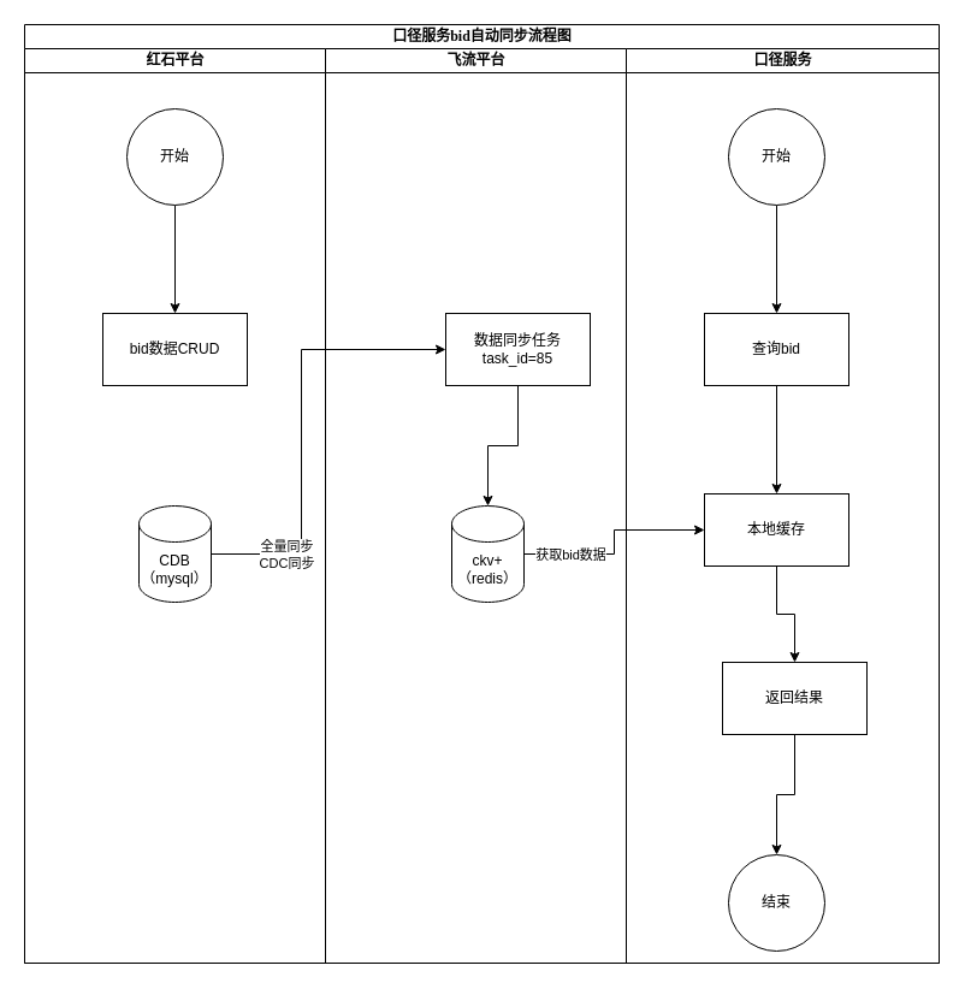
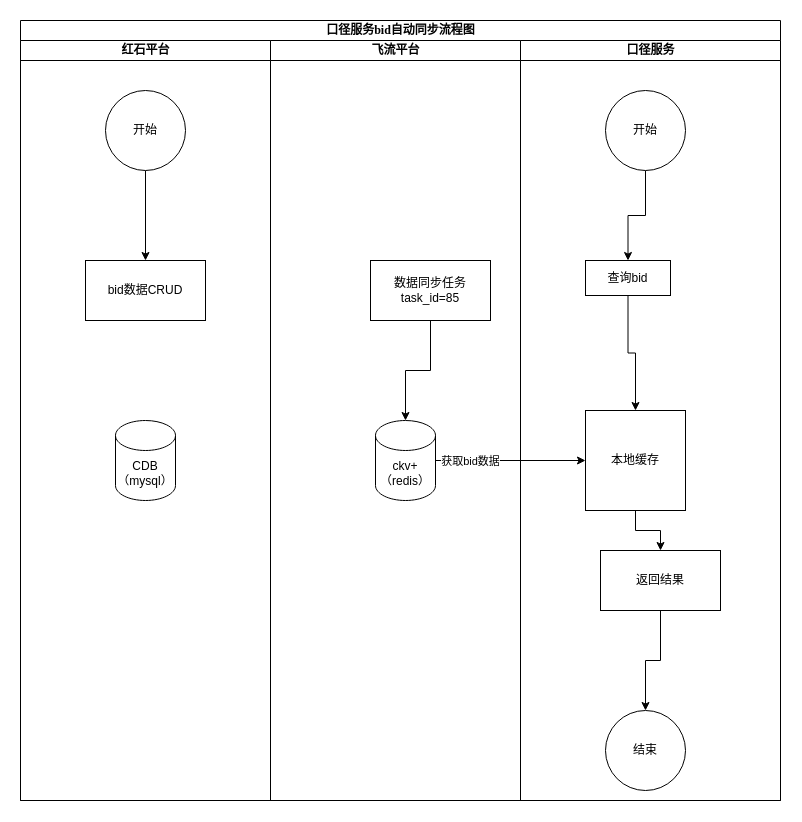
  <mxCell id="0" />
  <mxCell id="1" parent="0" />
  <mxCell id="2" value="口径服务bid自动同步流程图" style="swimlane;html=1;childLayout=stackLayout;startSize=20;rounded=0;shadow=0;comic=0;labelBackgroundColor=none;strokeWidth=1;fontFamily=Verdana;fontSize=12;align=center;" parent="1" vertex="1"><mxGeometry x="20" y="20" width="760" height="780" as="geometry" /></mxCell>
  <mxCell id="3" value="红石平台" style="swimlane;html=1;startSize=20;" parent="2" vertex="1"><mxGeometry y="20" width="250" height="760" as="geometry" /></mxCell>
  <mxCell id="4" value="bid数据CRUD" style="rounded=0;whiteSpace=wrap;html=1;" vertex="1" parent="3"><mxGeometry x="65" y="220" width="120" height="60" as="geometry" /></mxCell>
  <mxCell id="5" value="CDB（mysql）" style="shape=cylinder3;whiteSpace=wrap;html=1;boundedLbl=1;backgroundOutline=1;size=15;" vertex="1" parent="3"><mxGeometry x="95" y="380" width="60" height="80" as="geometry" /></mxCell>
  <mxCell id="6" value="" style="edgeStyle=orthogonalEdgeStyle;rounded=0;orthogonalLoop=1;jettySize=auto;html=1;" edge="1" parent="3" source="7" target="4"><mxGeometry relative="1" as="geometry" /></mxCell>
  <mxCell id="7" value="开始" style="ellipse;whiteSpace=wrap;html=1;aspect=fixed;" vertex="1" parent="3"><mxGeometry x="85" y="50" width="80" height="80" as="geometry" /></mxCell>
  <mxCell id="8" value="飞流平台" style="swimlane;html=1;startSize=20;" parent="2" vertex="1"><mxGeometry x="250" y="20" width="250" height="760" as="geometry" /></mxCell>
  <mxCell id="9" value="" style="edgeStyle=orthogonalEdgeStyle;rounded=0;orthogonalLoop=1;jettySize=auto;html=1;" edge="1" parent="8" source="10" target="11"><mxGeometry relative="1" as="geometry" /></mxCell>
  <mxCell id="10" value="数据同步任务&lt;br&gt;task_id=85" style="rounded=0;whiteSpace=wrap;html=1;" vertex="1" parent="8"><mxGeometry x="100" y="220" width="120" height="60" as="geometry" /></mxCell>
  <mxCell id="11" value="ckv+（redis）" style="shape=cylinder3;whiteSpace=wrap;html=1;boundedLbl=1;backgroundOutline=1;size=15;" vertex="1" parent="8"><mxGeometry x="105" y="380" width="60" height="80" as="geometry" /></mxCell>
- <mxCell id="12" style="edgeStyle=orthogonalEdgeStyle;rounded=0;orthogonalLoop=1;jettySize=auto;html=1;exitX=1;exitY=0.5;exitDx=0;exitDy=0;exitPerimeter=0;entryX=0;entryY=0.5;entryDx=0;entryDy=0;" edge="1" parent="2" source="5" target="10"><mxGeometry relative="1" as="geometry"><Array as="points"><mxPoint x="230" y="440" /><mxPoint x="230" y="270" /></Array></mxGeometry></mxCell>
- <mxCell id="13" value="全量同步&lt;br&gt;CDC同步" style="edgeLabel;html=1;align=center;verticalAlign=middle;resizable=0;points=[];" vertex="1" connectable="0" parent="12"><mxGeometry x="-0.659" relative="1" as="geometry"><mxPoint as="offset" /></mxGeometry></mxCell>
  <mxCell id="14" style="edgeStyle=orthogonalEdgeStyle;rounded=0;orthogonalLoop=1;jettySize=auto;html=1;entryX=0;entryY=0.5;entryDx=0;entryDy=0;" edge="1" parent="2" source="11" target="22"><mxGeometry relative="1" as="geometry" /></mxCell>
  <mxCell id="15" value="获取bid数据" style="edgeLabel;html=1;align=center;verticalAlign=middle;resizable=0;points=[];" vertex="1" connectable="0" parent="14"><mxGeometry x="-0.553" y="-2" relative="1" as="geometry"><mxPoint y="-2" as="offset" /></mxGeometry></mxCell>
  <mxCell id="16" value="口径服务" style="swimlane;html=1;startSize=20;" parent="2" vertex="1"><mxGeometry x="500" y="20" width="260" height="760" as="geometry" /></mxCell>
  <mxCell id="17" value="" style="edgeStyle=orthogonalEdgeStyle;rounded=0;orthogonalLoop=1;jettySize=auto;html=1;" edge="1" parent="16" source="18" target="20"><mxGeometry relative="1" as="geometry" /></mxCell>
  <mxCell id="18" value="开始" style="ellipse;whiteSpace=wrap;html=1;aspect=fixed;" vertex="1" parent="16"><mxGeometry x="85" y="50" width="80" height="80" as="geometry" /></mxCell>
  <mxCell id="19" value="" style="edgeStyle=orthogonalEdgeStyle;rounded=0;orthogonalLoop=1;jettySize=auto;html=1;" edge="1" parent="16" source="20" target="22"><mxGeometry relative="1" as="geometry" /></mxCell>
- <mxCell id="20" value="查询bid" style="rounded=0;whiteSpace=wrap;html=1;" vertex="1" parent="16"><mxGeometry x="65" y="220" width="120" height="60" as="geometry" /></mxCell>
+ <mxCell id="20" value="查询bid" style="rounded=0;whiteSpace=wrap;html=1;" vertex="1" parent="16"><mxGeometry x="65" y="220" width="85" height="35" as="geometry" /></mxCell>
  <mxCell id="21" value="" style="edgeStyle=orthogonalEdgeStyle;rounded=0;orthogonalLoop=1;jettySize=auto;html=1;" edge="1" parent="16" source="22" target="24"><mxGeometry relative="1" as="geometry" /></mxCell>
- <mxCell id="22" value="本地缓存" style="rounded=0;whiteSpace=wrap;html=1;" vertex="1" parent="16"><mxGeometry x="65" y="370" width="120" height="60" as="geometry" /></mxCell>
+ <mxCell id="22" value="本地缓存" style="rounded=0;whiteSpace=wrap;html=1;" vertex="1" parent="16"><mxGeometry x="65" y="370" width="100" height="100" as="geometry" /></mxCell>
  <mxCell id="23" value="" style="edgeStyle=orthogonalEdgeStyle;rounded=0;orthogonalLoop=1;jettySize=auto;html=1;" edge="1" parent="16" source="24" target="25"><mxGeometry relative="1" as="geometry" /></mxCell>
  <mxCell id="24" value="返回结果" style="rounded=0;whiteSpace=wrap;html=1;" vertex="1" parent="16"><mxGeometry x="80" y="510" width="120" height="60" as="geometry" /></mxCell>
  <mxCell id="25" value="结束" style="ellipse;whiteSpace=wrap;html=1;aspect=fixed;" vertex="1" parent="16"><mxGeometry x="85" y="670" width="80" height="80" as="geometry" /></mxCell>
